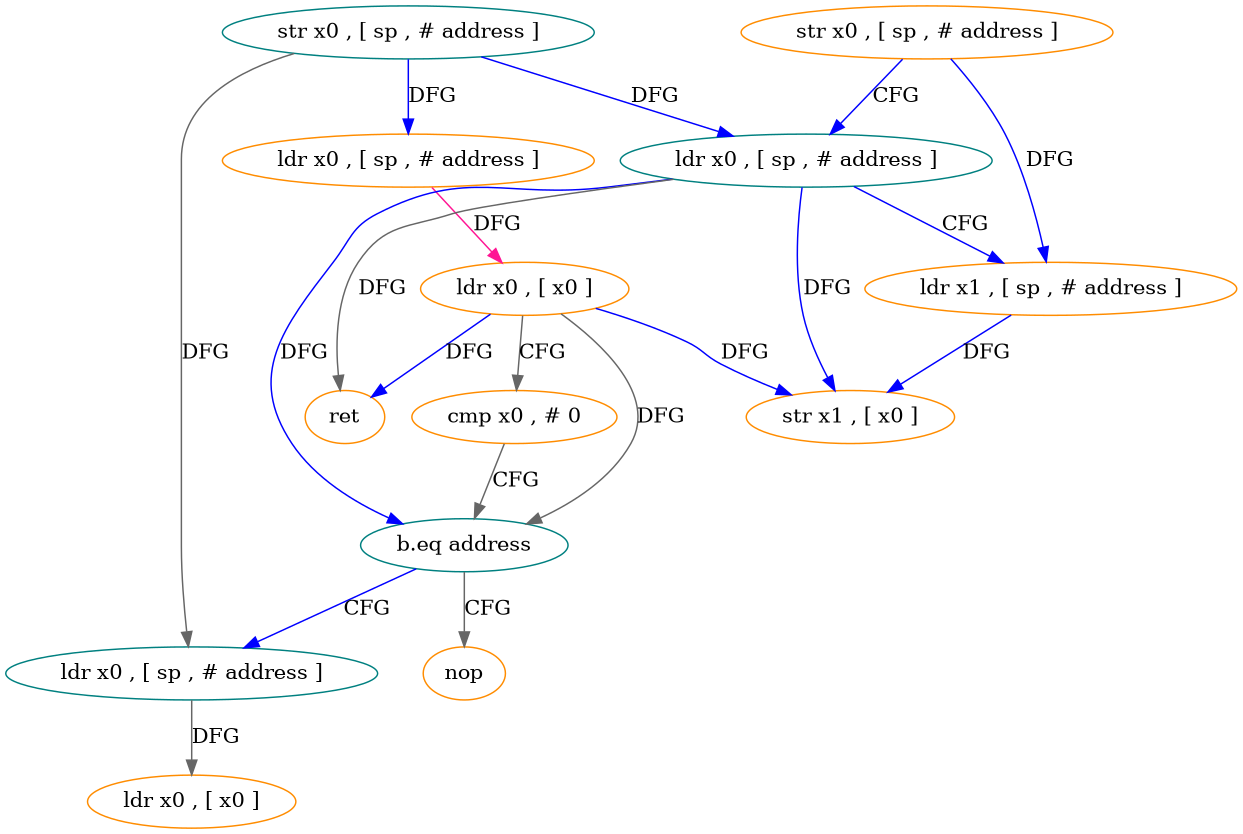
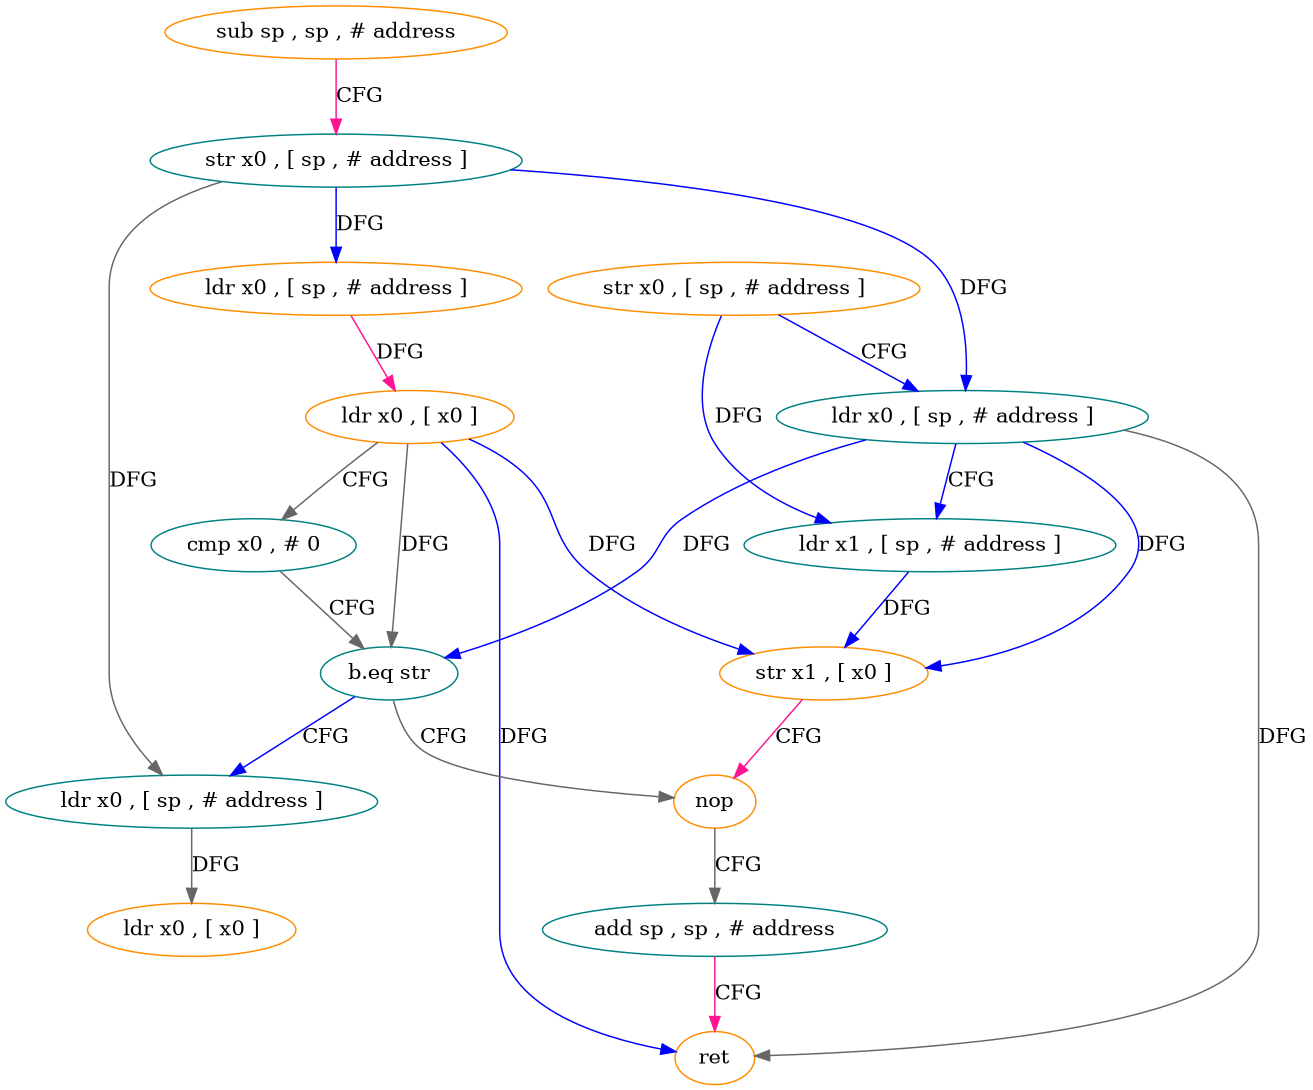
  digraph {
    node [color=darkorange]
    edge [color=blue]
+   n1 [label="sub sp , sp , # address"]
    n2 [color=teal label="str x0 , [ sp , # address ]"]
    n3 [label="ldr x0 , [ sp , # address ]"]
    n4 [color=teal label="ldr x0 , [ sp , # address ]"]
    n5 [color=teal label="ldr x0 , [ sp , # address ]"]
    n6 [label="ldr x0 , [ x0 ]"]
    n7 [label="ldr x0 , [ x0 ]"]
-   n8 [color=teal label="b.eq address"]
+   n8 [color=teal label="b.eq str"]
    n9 [label=ret]
    n10 [label="str x1 , [ x0 ]"]
-   n11 [label="ldr x1 , [ sp , # address ]"]
-   n12 [label="cmp x0 , # 0"]
+   n11 [color=teal label="ldr x1 , [ sp , # address ]"]
+   n12 [color=teal label="cmp x0 , # 0"]
    n13 [label=nop]
+   n14 [color=teal label="add sp , sp , # address"]
    n15 [label="str x0 , [ sp , # address ]"]
+   n1 -> n2 [color=deeppink label=CFG]
    n2 -> n3 [label=DFG]
    n2 -> n4 [color=gray40 label=DFG]
    n2 -> n5 [label=DFG]
    n3 -> n6 [color=deeppink label=DFG]
    n4 -> n7 [color=gray40 label=DFG]
    n5 -> n8 [label=DFG]
    n5 -> n9 [color=gray40 label=DFG]
    n5 -> n10 [label=DFG]
    n5 -> n11 [label=CFG]
    n6 -> n8 [color=gray40 label=DFG]
    n6 -> n9 [label=DFG]
    n6 -> n10 [label=DFG]
    n6 -> n12 [color=gray40 label=CFG]
    n8 -> n4 [label=CFG]
    n8 -> n13 [color=gray40 label=CFG]
+   n10 -> n13 [color=deeppink label=CFG]
    n11 -> n10 [label=DFG]
    n12 -> n8 [color=gray40 label=CFG]
+   n13 -> n14 [color=gray40 label=CFG]
+   n14 -> n9 [color=deeppink label=CFG]
    n15 -> n5 [label=CFG]
    n15 -> n11 [label=DFG]
  }
